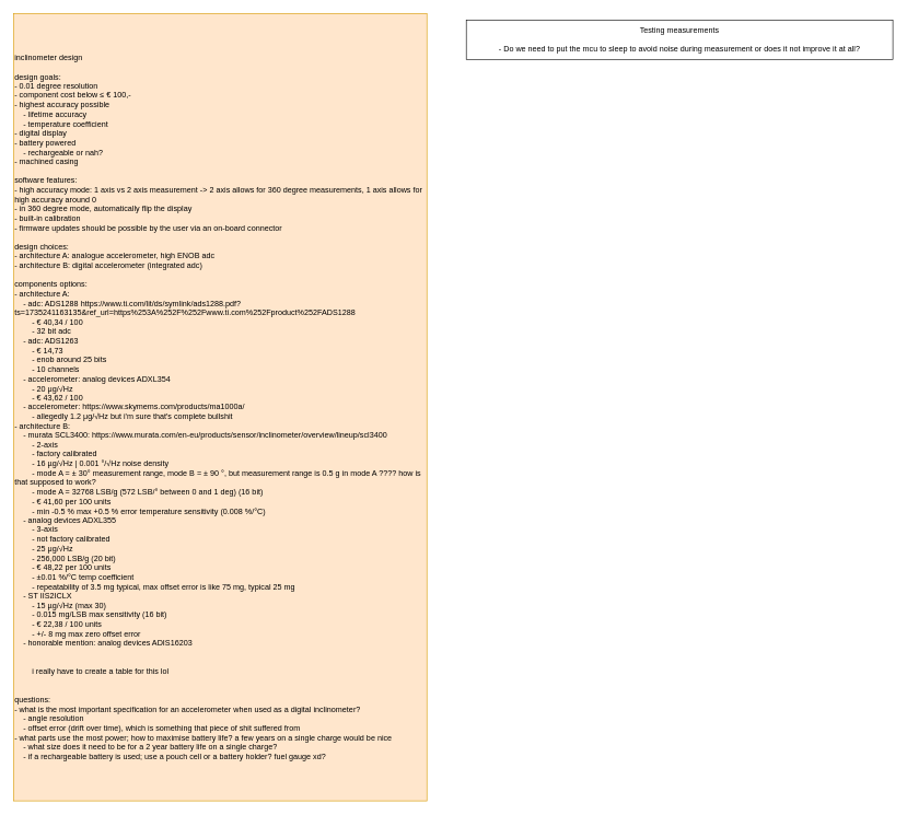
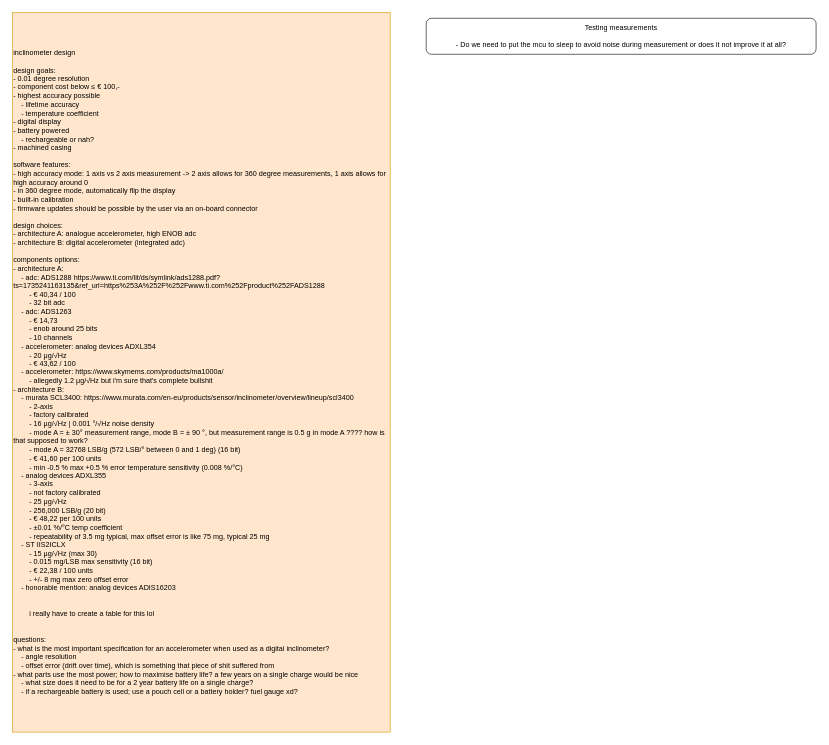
  <mxCell id="0" />
  <mxCell id="1" parent="0" />
  <mxCell id="2" value="&lt;div align=&quot;left&quot;&gt;inclinometer design&lt;br&gt;&lt;br&gt;design goals:&lt;br&gt;- 0.01 degree resolution&lt;br&gt;- component cost below ≤ € 100,-&lt;br&gt;- highest accuracy possible&lt;br&gt;&amp;nbsp;&amp;nbsp;&amp;nbsp; - lifetime accuracy&lt;br&gt;&amp;nbsp;&amp;nbsp;&amp;nbsp; - temperature coefficient&lt;br&gt;- digital display&lt;br&gt;- battery powered&lt;br&gt;&amp;nbsp;&amp;nbsp;&amp;nbsp; - rechargeable or nah?&lt;br&gt;- machined casing&lt;br&gt;&lt;br&gt;software features:&lt;br&gt;- high accuracy mode: 1 axis vs 2 axis measurement -&amp;gt; 2 axis allows for 360 degree measurements, 1 axis allows for high accuracy around 0&lt;br&gt;- in 360 degree mode, automatically flip the display&lt;br&gt;- built-in calibration&lt;br&gt;- firmware updates should be possible by the user via an on-board connector&lt;br&gt;&lt;br&gt;design choices:&lt;br&gt;- architecture A: analogue accelerometer, high ENOB adc&lt;br&gt;- architecture B: digital accelerometer (integrated adc)&lt;br&gt;&lt;br&gt;components options:&lt;br&gt;- architecture A:&lt;br&gt;&amp;nbsp;&amp;nbsp;&amp;nbsp; - adc: ADS1288 https://www.ti.com/lit/ds/symlink/ads1288.pdf?ts=1735241163135&amp;amp;ref_url=https%253A%252F%252Fwww.ti.com%252Fproduct%252FADS1288&lt;br&gt;&amp;nbsp;&amp;nbsp;&amp;nbsp;&amp;nbsp;&amp;nbsp;&amp;nbsp;&amp;nbsp; - € 40,34 / 100&lt;br&gt;&amp;nbsp;&amp;nbsp;&amp;nbsp;&amp;nbsp;&amp;nbsp;&amp;nbsp;&amp;nbsp; - 32 bit adc&lt;br&gt;&amp;nbsp;&amp;nbsp;&amp;nbsp; - adc: ADS1263&lt;br&gt;&amp;nbsp;&amp;nbsp;&amp;nbsp;&amp;nbsp;&amp;nbsp;&amp;nbsp;&amp;nbsp; - € 14,73&lt;br&gt;&amp;nbsp;&amp;nbsp;&amp;nbsp;&amp;nbsp;&amp;nbsp;&amp;nbsp;&amp;nbsp; - enob around 25 bits&lt;br&gt;&amp;nbsp;&amp;nbsp;&amp;nbsp;&amp;nbsp;&amp;nbsp;&amp;nbsp;&amp;nbsp; - 10 channels&lt;br&gt;&amp;nbsp;&amp;nbsp;&amp;nbsp; - accelerometer: analog devices ADXL354&lt;br&gt;&amp;nbsp;&amp;nbsp;&amp;nbsp;&amp;nbsp;&amp;nbsp;&amp;nbsp;&amp;nbsp; - 20 μg/√Hz&lt;br&gt;&amp;nbsp;&amp;nbsp;&amp;nbsp;&amp;nbsp;&amp;nbsp;&amp;nbsp;&amp;nbsp; - € 43,62 / 100&lt;br&gt;&amp;nbsp;&amp;nbsp;&amp;nbsp; - accelerometer: https://www.skymems.com/products/ma1000a/&lt;br&gt;&amp;nbsp;&amp;nbsp;&amp;nbsp;&amp;nbsp;&amp;nbsp;&amp;nbsp;&amp;nbsp; - allegedly 1.2 μg/√Hz but i'm sure that's complete bullshit&lt;br&gt;- architecture B:&lt;br&gt;&amp;nbsp;&amp;nbsp;&amp;nbsp; - murata SCL3400: https://www.murata.com/en-eu/products/sensor/inclinometer/overview/lineup/scl3400&lt;br&gt;&amp;nbsp;&amp;nbsp;&amp;nbsp;&amp;nbsp;&amp;nbsp;&amp;nbsp;&amp;nbsp; - 2-axis&lt;br&gt;&amp;nbsp;&amp;nbsp;&amp;nbsp;&amp;nbsp;&amp;nbsp;&amp;nbsp;&amp;nbsp; - factory calibrated&lt;br&gt;&amp;nbsp;&amp;nbsp;&amp;nbsp;&amp;nbsp;&amp;nbsp;&amp;nbsp;&amp;nbsp; - 16 µg/√Hz | 0.001 °/√Hz noise density&lt;br&gt;&amp;nbsp;&amp;nbsp;&amp;nbsp;&amp;nbsp;&amp;nbsp;&amp;nbsp;&amp;nbsp; - mode A = ± 30° measurement range, mode B = ± 90 °, but measurement range is 0.5 g in mode A ???? how is that supposed to work?&lt;br&gt;&amp;nbsp;&amp;nbsp;&amp;nbsp;&amp;nbsp;&amp;nbsp;&amp;nbsp;&amp;nbsp; - mode A = 32768 LSB/g (572 LSB/° between 0 and 1 deg) (16 bit)&lt;br&gt;&amp;nbsp;&amp;nbsp;&amp;nbsp;&amp;nbsp;&amp;nbsp;&amp;nbsp;&amp;nbsp; - € 41,60 per 100 units&lt;br&gt;&amp;nbsp;&amp;nbsp;&amp;nbsp;&amp;nbsp;&amp;nbsp;&amp;nbsp;&amp;nbsp; - min -0.5 % max +0.5 % error temperature sensitivity (0.008 %/°C)&lt;br&gt;&amp;nbsp;&amp;nbsp;&amp;nbsp; - analog devices ADXL355&lt;br&gt;&amp;nbsp;&amp;nbsp;&amp;nbsp;&amp;nbsp;&amp;nbsp;&amp;nbsp;&amp;nbsp; - 3-axis&lt;br&gt;&amp;nbsp;&amp;nbsp;&amp;nbsp;&amp;nbsp;&amp;nbsp;&amp;nbsp;&amp;nbsp; - not factory calibrated&lt;br&gt;&amp;nbsp;&amp;nbsp;&amp;nbsp;&amp;nbsp;&amp;nbsp;&amp;nbsp;&amp;nbsp; - 25 μg/√Hz&lt;br&gt;&amp;nbsp;&amp;nbsp;&amp;nbsp;&amp;nbsp;&amp;nbsp;&amp;nbsp;&amp;nbsp; - 256,000 LSB/g (20 bit)&lt;br&gt;&amp;nbsp;&amp;nbsp;&amp;nbsp;&amp;nbsp;&amp;nbsp;&amp;nbsp;&amp;nbsp; - € 48,22 per 100 units&lt;br&gt;&amp;nbsp;&amp;nbsp;&amp;nbsp;&amp;nbsp;&amp;nbsp;&amp;nbsp;&amp;nbsp; - ±0.01 %/°C temp coefficient&lt;br&gt;&amp;nbsp;&amp;nbsp;&amp;nbsp;&amp;nbsp;&amp;nbsp;&amp;nbsp;&amp;nbsp; - repeatability of 3.5 mg typical, max offset error is like 75 mg, typical 25 mg&lt;br&gt;&amp;nbsp;&amp;nbsp;&amp;nbsp; - ST IIS2ICLX&lt;br&gt;&amp;nbsp;&amp;nbsp;&amp;nbsp;&amp;nbsp;&amp;nbsp;&amp;nbsp;&amp;nbsp; - 15 µg/√Hz (max 30)&lt;br&gt;&amp;nbsp;&amp;nbsp;&amp;nbsp;&amp;nbsp;&amp;nbsp;&amp;nbsp;&amp;nbsp; - 0.015 mg/LSB max sensitivity (16 bit)&lt;br&gt;&amp;nbsp;&amp;nbsp;&amp;nbsp;&amp;nbsp;&amp;nbsp;&amp;nbsp;&amp;nbsp; - € 22,38 / 100 units&lt;br&gt;&amp;nbsp;&amp;nbsp;&amp;nbsp;&amp;nbsp;&amp;nbsp;&amp;nbsp;&amp;nbsp; - +/- 8 mg max zero offset error&lt;br&gt;&amp;nbsp;&amp;nbsp;&amp;nbsp; - honorable mention: analog devices ADIS16203&lt;br&gt;&lt;br&gt;&amp;nbsp;&amp;nbsp;&amp;nbsp;&amp;nbsp;&amp;nbsp;&amp;nbsp; &amp;nbsp;&lt;br&gt;&amp;nbsp;&amp;nbsp;&amp;nbsp;&amp;nbsp;&amp;nbsp;&amp;nbsp;&amp;nbsp; i really have to create a table for this lol&lt;br&gt;&amp;nbsp;&amp;nbsp;&amp;nbsp;&amp;nbsp;&amp;nbsp;&amp;nbsp; &amp;nbsp;&lt;br&gt;&amp;nbsp;&amp;nbsp;&amp;nbsp;&amp;nbsp;&amp;nbsp;&amp;nbsp; &amp;nbsp;&lt;br&gt;questions:&lt;br&gt;- what is the most important specification for an accelerometer when used as a digital inclinometer?&lt;br&gt;&amp;nbsp;&amp;nbsp;&amp;nbsp; - angle resolution&lt;br&gt;&amp;nbsp;&amp;nbsp;&amp;nbsp; - offset error (drift over time), which is something that piece of shit suffered from&lt;br&gt;- what parts use the most power; how to maximise battery life? a few years on a single charge would be nice&lt;br&gt;&amp;nbsp;&amp;nbsp;&amp;nbsp; - what size does it need to be for a 2 year battery life on a single charge?&lt;br&gt;&amp;nbsp;&amp;nbsp;&amp;nbsp; - if a rechargeable battery is used; use a pouch cell or a battery holder? fuel gauge xd?&lt;/div&gt;" style="text;html=1;align=left;verticalAlign=middle;whiteSpace=wrap;rounded=0;fillColor=#ffe6cc;strokeColor=#d79b00;" vertex="1" parent="1"><mxGeometry x="20" y="20" width="630" height="1200" as="geometry" /></mxCell>
- <mxCell id="3" value="&lt;div&gt;Testing measurements&lt;br&gt;&lt;br&gt;&lt;div align=&quot;left&quot;&gt;- Do we need to put the mcu to sleep to avoid noise during measurement or does it not improve it at all?&lt;/div&gt;&lt;/div&gt;" style="rounded=0;whiteSpace=wrap;html=1;" vertex="1" parent="1"><mxGeometry x="710" y="30" width="650" height="60" as="geometry" /></mxCell>
+ <mxCell id="3" value="&lt;div&gt;Testing measurements&lt;br&gt;&lt;br&gt;&lt;div align=&quot;left&quot;&gt;- Do we need to put the mcu to sleep to avoid noise during measurement or does it not improve it at all?&lt;/div&gt;&lt;/div&gt;" style="whiteSpace=wrap;html=1;rounded=1;" vertex="1" parent="1"><mxGeometry x="710" y="30" width="650" height="60" as="geometry" /></mxCell>
